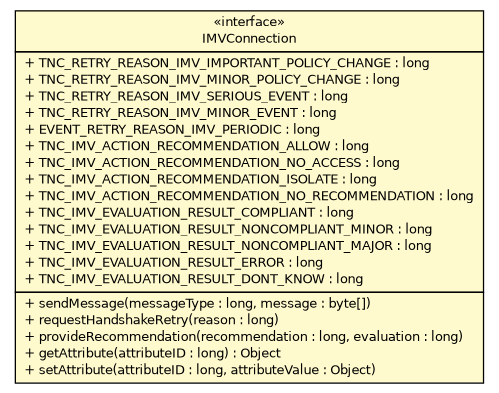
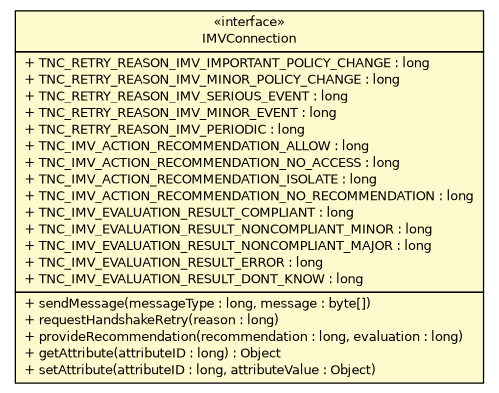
  digraph {
    nodesep=0.25
    ranksep=0.5
-   n1 [fontcolor=black fontname=Helvetica fontsize=10.0 label=<<table title="org.trustedcomputinggroup.tnc.ifimv.IMVConnection" border="0" cellborder="1" cellspacing="0" cellpadding="2" port="p" bgcolor="lemonChiffon" href="./IMVConnection.html"> 		<tr><td><table border="0" cellspacing="0" cellpadding="1"> <tr><td align="center" balign="center"> &#171;interface&#187; </td></tr> <tr><td align="center" balign="center"> IMVConnection </td></tr> 		</table></td></tr> 		<tr><td><table border="0" cellspacing="0" cellpadding="1"> <tr><td align="left" balign="left"> + TNC_RETRY_REASON_IMV_IMPORTANT_POLICY_CHANGE : long </td></tr> <tr><td align="left" balign="left"> + TNC_RETRY_REASON_IMV_MINOR_POLICY_CHANGE : long </td></tr> <tr><td align="left" balign="left"> + TNC_RETRY_REASON_IMV_SERIOUS_EVENT : long </td></tr> <tr><td align="left" balign="left"> + TNC_RETRY_REASON_IMV_MINOR_EVENT : long </td></tr> <tr><td align="left" balign="left"> + EVENT_RETRY_REASON_IMV_PERIODIC : long </td></tr> <tr><td align="left" balign="left"> + TNC_IMV_ACTION_RECOMMENDATION_ALLOW : long </td></tr> <tr><td align="left" balign="left"> + TNC_IMV_ACTION_RECOMMENDATION_NO_ACCESS : long </td></tr> <tr><td align="left" balign="left"> + TNC_IMV_ACTION_RECOMMENDATION_ISOLATE : long </td></tr> <tr><td align="left" balign="left"> + TNC_IMV_ACTION_RECOMMENDATION_NO_RECOMMENDATION : long </td></tr> <tr><td align="left" balign="left"> + TNC_IMV_EVALUATION_RESULT_COMPLIANT : long </td></tr> <tr><td align="left" balign="left"> + TNC_IMV_EVALUATION_RESULT_NONCOMPLIANT_MINOR : long </td></tr> <tr><td align="left" balign="left"> + TNC_IMV_EVALUATION_RESULT_NONCOMPLIANT_MAJOR : long </td></tr> <tr><td align="left" balign="left"> + TNC_IMV_EVALUATION_RESULT_ERROR : long </td></tr> <tr><td align="left" balign="left"> + TNC_IMV_EVALUATION_RESULT_DONT_KNOW : long </td></tr> 		</table></td></tr> 		<tr><td><table border="0" cellspacing="0" cellpadding="1"> <tr><td align="left" balign="left"> + sendMessage(messageType : long, message : byte[]) </td></tr> <tr><td align="left" balign="left"> + requestHandshakeRetry(reason : long) </td></tr> <tr><td align="left" balign="left"> + provideRecommendation(recommendation : long, evaluation : long) </td></tr> <tr><td align="left" balign="left"> + getAttribute(attributeID : long) : Object </td></tr> <tr><td align="left" balign="left"> + setAttribute(attributeID : long, attributeValue : Object) </td></tr> 		</table></td></tr> 		</table>> shape=plaintext]
+   n1 [fontcolor=black fontname=Helvetica fontsize=10.0 label=<<table title="org.trustedcomputinggroup.tnc.ifimv.IMVConnection" border="0" cellborder="1" cellspacing="0" cellpadding="2" port="p" bgcolor="lemonChiffon" href="./IMVConnection.html"> 		<tr><td><table border="0" cellspacing="0" cellpadding="1"> <tr><td align="center" balign="center"> &#171;interface&#187; </td></tr> <tr><td align="center" balign="center"> IMVConnection </td></tr> 		</table></td></tr> 		<tr><td><table border="0" cellspacing="0" cellpadding="1"> <tr><td align="left" balign="left"> + TNC_RETRY_REASON_IMV_IMPORTANT_POLICY_CHANGE : long </td></tr> <tr><td align="left" balign="left"> + TNC_RETRY_REASON_IMV_MINOR_POLICY_CHANGE : long </td></tr> <tr><td align="left" balign="left"> + TNC_RETRY_REASON_IMV_SERIOUS_EVENT : long </td></tr> <tr><td align="left" balign="left"> + TNC_RETRY_REASON_IMV_MINOR_EVENT : long </td></tr> <tr><td align="left" balign="left"> + TNC_RETRY_REASON_IMV_PERIODIC : long </td></tr> <tr><td align="left" balign="left"> + TNC_IMV_ACTION_RECOMMENDATION_ALLOW : long </td></tr> <tr><td align="left" balign="left"> + TNC_IMV_ACTION_RECOMMENDATION_NO_ACCESS : long </td></tr> <tr><td align="left" balign="left"> + TNC_IMV_ACTION_RECOMMENDATION_ISOLATE : long </td></tr> <tr><td align="left" balign="left"> + TNC_IMV_ACTION_RECOMMENDATION_NO_RECOMMENDATION : long </td></tr> <tr><td align="left" balign="left"> + TNC_IMV_EVALUATION_RESULT_COMPLIANT : long </td></tr> <tr><td align="left" balign="left"> + TNC_IMV_EVALUATION_RESULT_NONCOMPLIANT_MINOR : long </td></tr> <tr><td align="left" balign="left"> + TNC_IMV_EVALUATION_RESULT_NONCOMPLIANT_MAJOR : long </td></tr> <tr><td align="left" balign="left"> + TNC_IMV_EVALUATION_RESULT_ERROR : long </td></tr> <tr><td align="left" balign="left"> + TNC_IMV_EVALUATION_RESULT_DONT_KNOW : long </td></tr> 		</table></td></tr> 		<tr><td><table border="0" cellspacing="0" cellpadding="1"> <tr><td align="left" balign="left"> + sendMessage(messageType : long, message : byte[]) </td></tr> <tr><td align="left" balign="left"> + requestHandshakeRetry(reason : long) </td></tr> <tr><td align="left" balign="left"> + provideRecommendation(recommendation : long, evaluation : long) </td></tr> <tr><td align="left" balign="left"> + getAttribute(attributeID : long) : Object </td></tr> <tr><td align="left" balign="left"> + setAttribute(attributeID : long, attributeValue : Object) </td></tr> 		</table></td></tr> 		</table>> shape=plaintext]
  }
